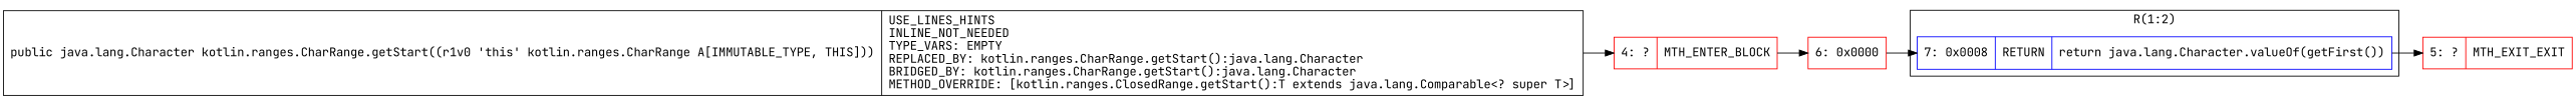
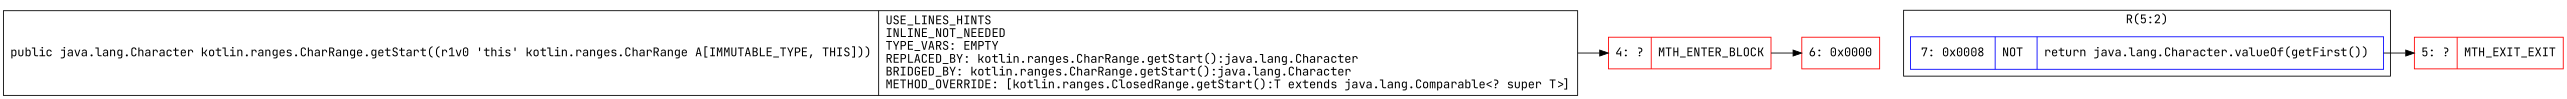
  digraph {
    fontname="JetBrains Mono"
    rankdir=LR
    node [color=red fontname="JetBrains Mono" shape=record]
    edge [fontname="JetBrains Mono"]
-   n1 [color=blue label="{7\:\ 0x0008|RETURN\l|return java.lang.Character.valueOf(getFirst())\l}"]
+   n1 [color=blue label="{7\:\ 0x0008|NOT\l|return java.lang.Character.valueOf(getFirst())\l}"]
    n2 [label="{5\:\ ?|MTH_EXIT_EXIT\l}"]
    n3 [label="{4\:\ ?|MTH_ENTER_BLOCK\l}"]
    n4 [label="{6\:\ 0x0000}"]
    n5 [label="{public java.lang.Character kotlin.ranges.CharRange.getStart((r1v0 'this' kotlin.ranges.CharRange A[IMMUTABLE_TYPE, THIS]))  | USE_LINES_HINTS\lINLINE_NOT_NEEDED\lTYPE_VARS: EMPTY\lREPLACED_BY: kotlin.ranges.CharRange.getStart():java.lang.Character\lBRIDGED_BY: kotlin.ranges.CharRange.getStart():java.lang.Character\lMETHOD_OVERRIDE: [kotlin.ranges.ClosedRange.getStart():T extends java.lang.Comparable\<? super T\>]\l}" color=""]
    subgraph cluster_1 {
-     label="R(1:2)"
+     label="R(5:2)"
      n1
    }
    n1 -> n2
    n3 -> n4
-   n4 -> n1
    n5 -> n3
  }
